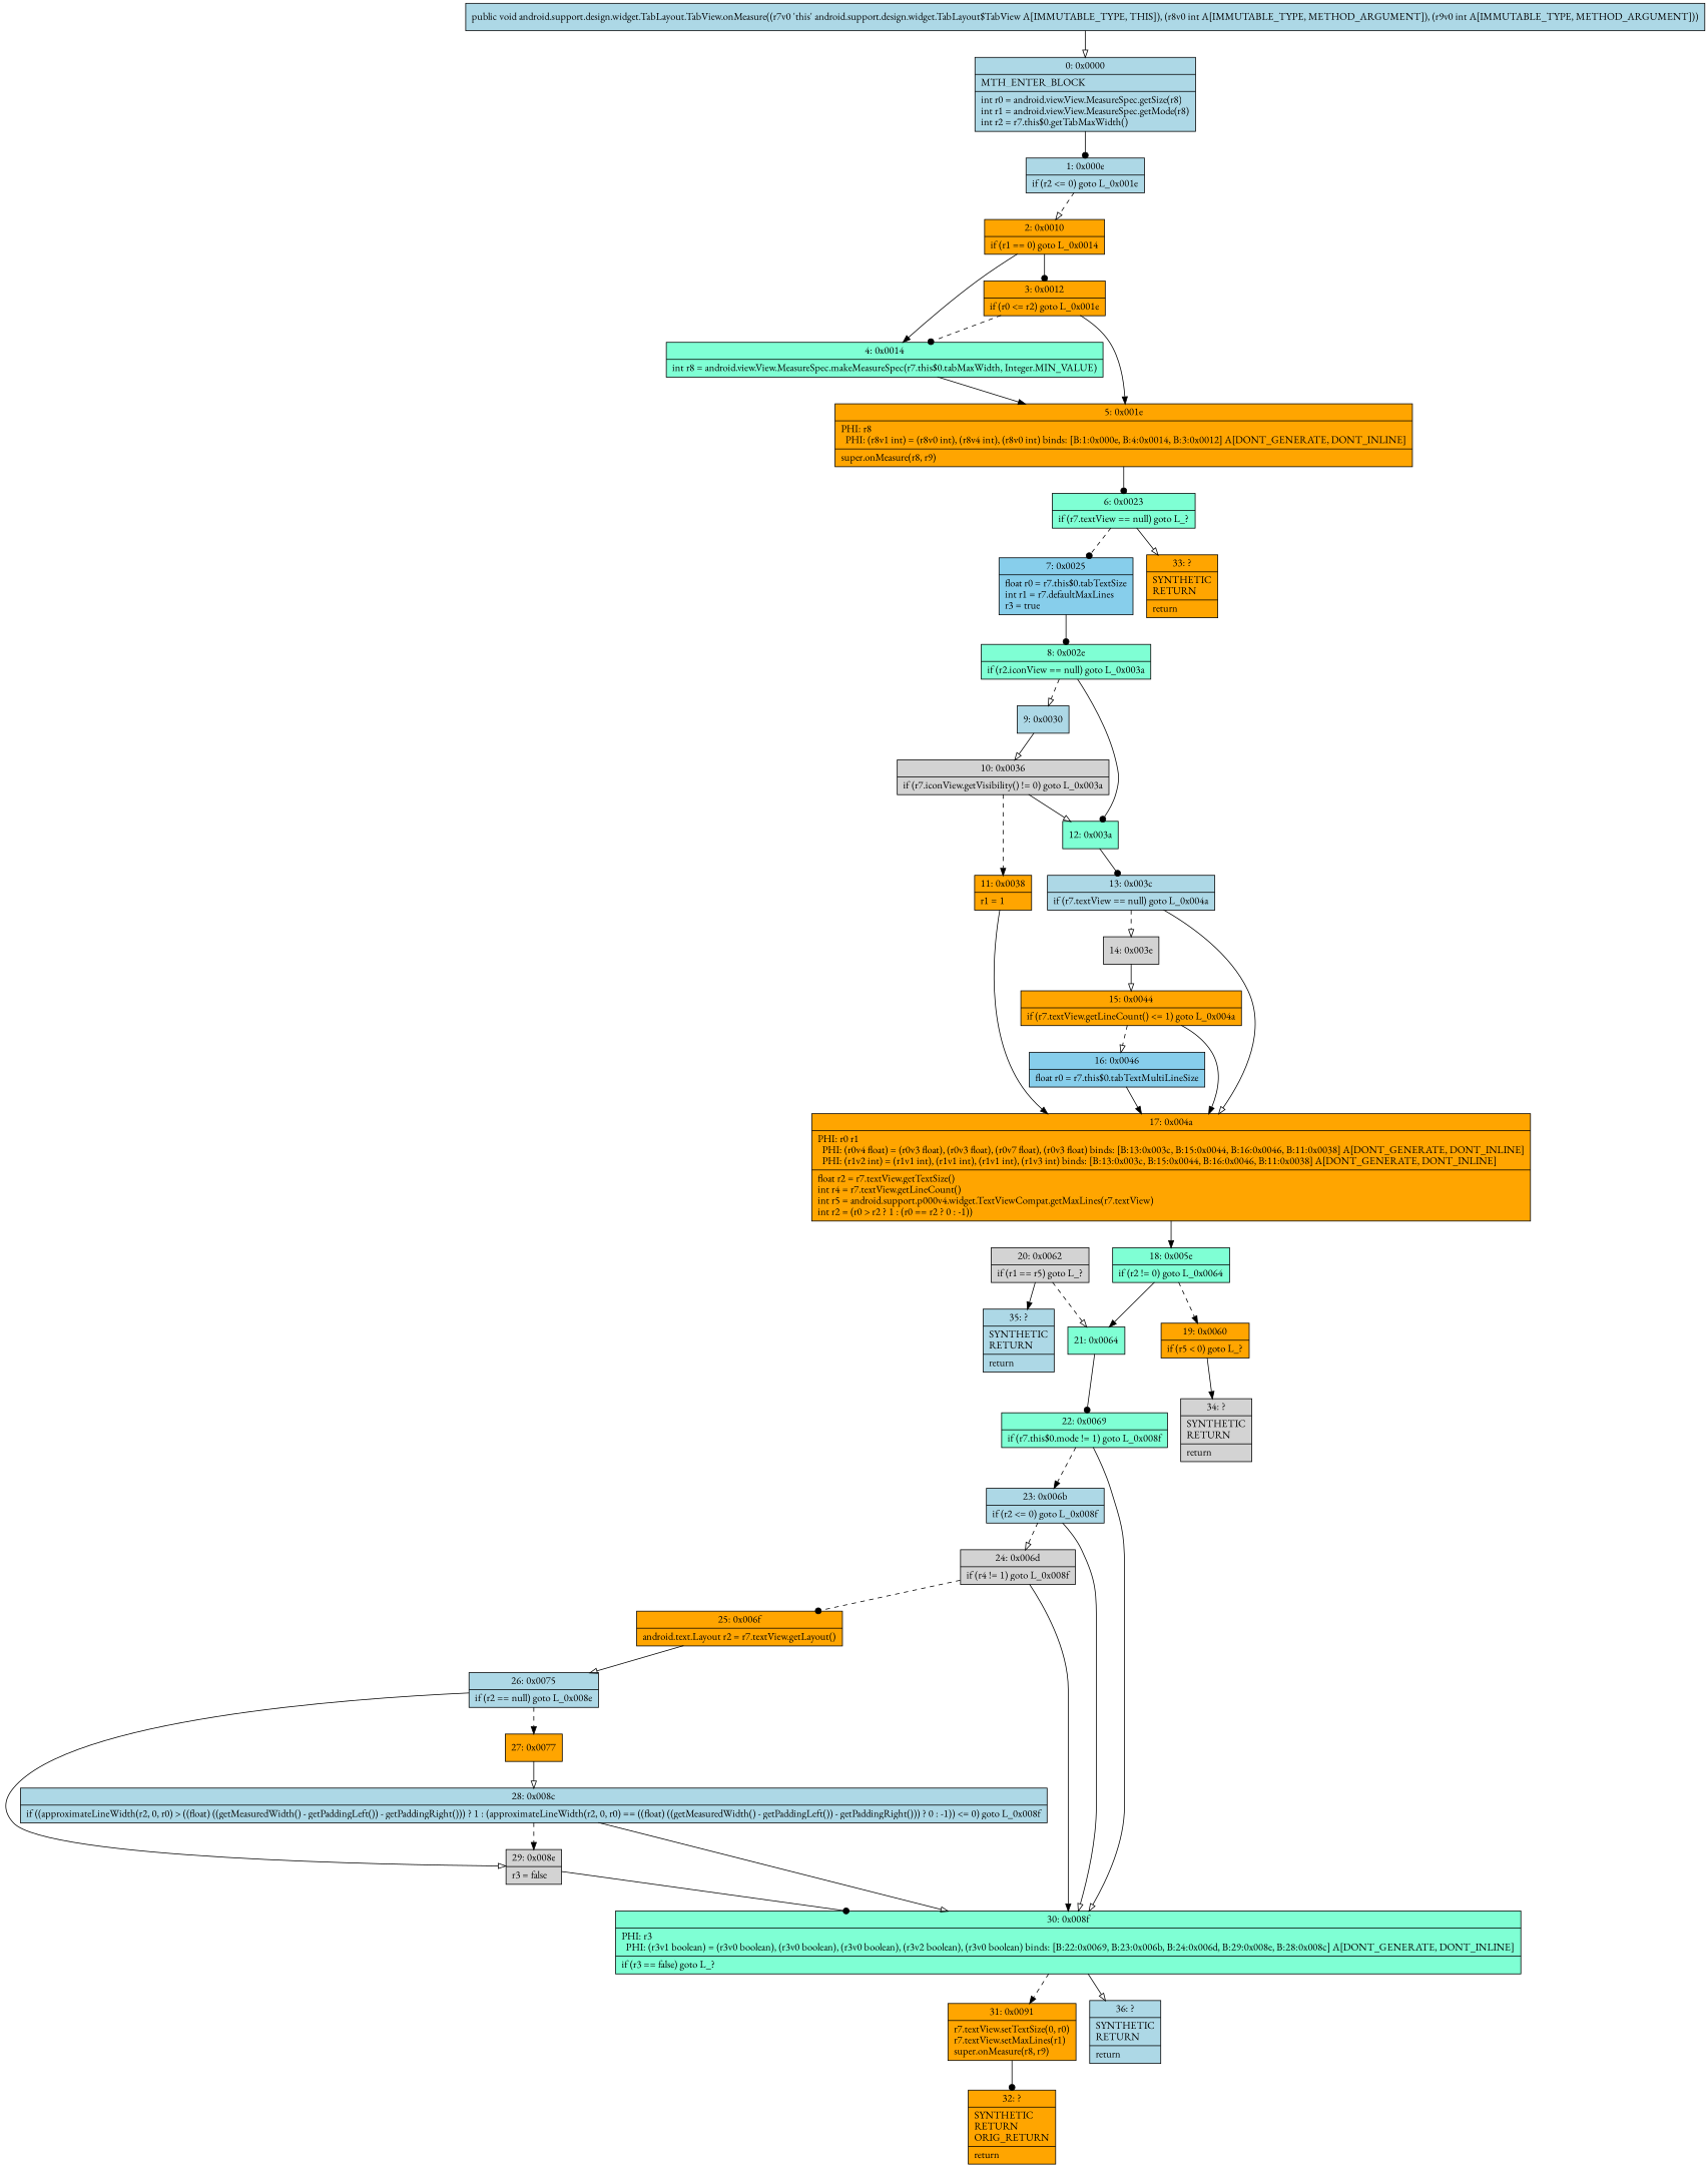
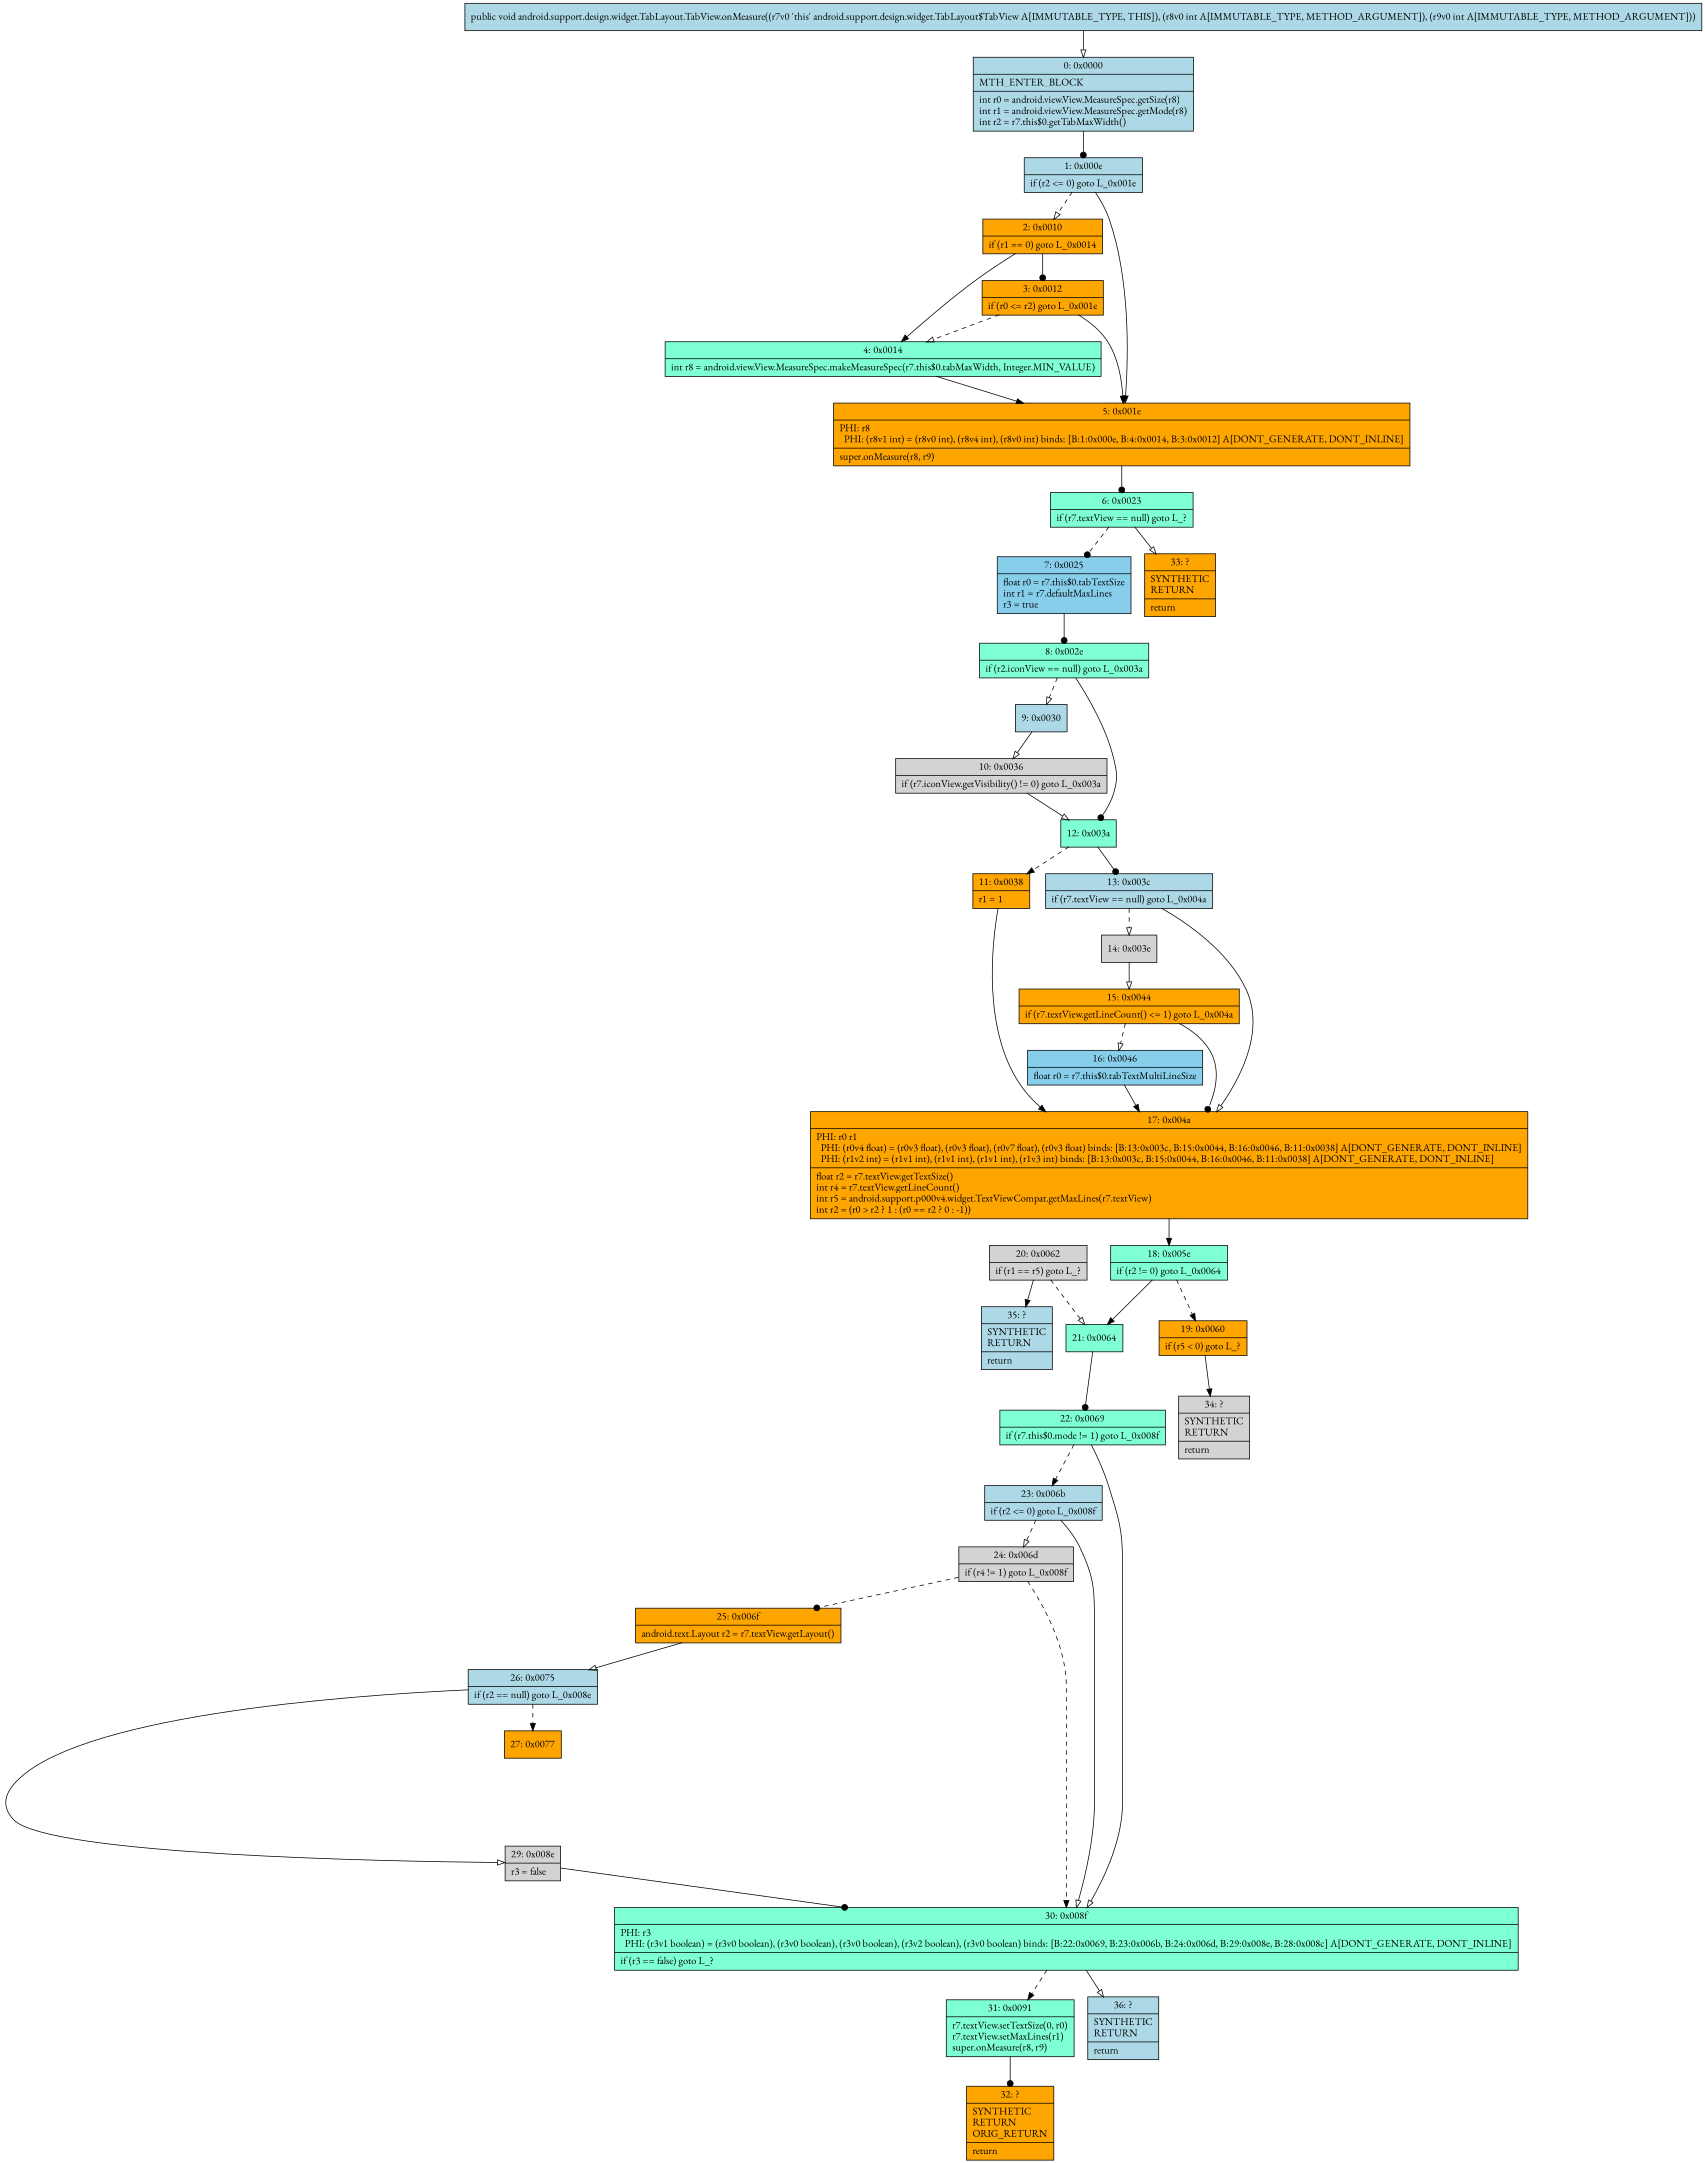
  digraph {
    fontname="EB Garamond"
    node [fillcolor=orange fontname="EB Garamond" shape=record style=filled]
    edge [arrowhead=onormal fontname="EB Garamond"]
    n1 [fillcolor=lightblue label="{0\:\ 0x0000|MTH_ENTER_BLOCK\l|int r0 = android.view.View.MeasureSpec.getSize(r8)\lint r1 = android.view.View.MeasureSpec.getMode(r8)\lint r2 = r7.this$0.getTabMaxWidth()\l}"]
    n2 [fillcolor=lightblue label="{1\:\ 0x000e|if (r2 \<= 0) goto L_0x001e\l}"]
    n3 [label="{2\:\ 0x0010|if (r1 == 0) goto L_0x0014\l}"]
    n4 [label="{5\:\ 0x001e|PHI: r8 \l  PHI: (r8v1 int) = (r8v0 int), (r8v4 int), (r8v0 int) binds: [B:1:0x000e, B:4:0x0014, B:3:0x0012] A[DONT_GENERATE, DONT_INLINE]\l|super.onMeasure(r8, r9)\l}"]
    n5 [label="{3\:\ 0x0012|if (r0 \<= r2) goto L_0x001e\l}"]
    n6 [fillcolor=aquamarine label="{4\:\ 0x0014|int r8 = android.view.View.MeasureSpec.makeMeasureSpec(r7.this$0.tabMaxWidth, Integer.MIN_VALUE)\l}"]
    n7 [fillcolor=aquamarine label="{6\:\ 0x0023|if (r7.textView == null) goto L_?\l}"]
    n8 [fillcolor=skyblue label="{7\:\ 0x0025|float r0 = r7.this$0.tabTextSize\lint r1 = r7.defaultMaxLines\lr3 = true\l}"]
    n9 [label="{33\:\ ?|SYNTHETIC\lRETURN\l|return\l}"]
    n10 [fillcolor=aquamarine label="{8\:\ 0x002e|if (r2.iconView == null) goto L_0x003a\l}"]
    n11 [fillcolor=lightblue label="{9\:\ 0x0030}"]
    n12 [fillcolor=aquamarine label="{12\:\ 0x003a}"]
    n13 [fillcolor=lightgrey label="{10\:\ 0x0036|if (r7.iconView.getVisibility() != 0) goto L_0x003a\l}"]
    n14 [fillcolor=lightblue label="{13\:\ 0x003c|if (r7.textView == null) goto L_0x004a\l}"]
    n15 [label="{11\:\ 0x0038|r1 = 1\l}"]
    n16 [label="{17\:\ 0x004a|PHI: r0 r1 \l  PHI: (r0v4 float) = (r0v3 float), (r0v3 float), (r0v7 float), (r0v3 float) binds: [B:13:0x003c, B:15:0x0044, B:16:0x0046, B:11:0x0038] A[DONT_GENERATE, DONT_INLINE]\l  PHI: (r1v2 int) = (r1v1 int), (r1v1 int), (r1v1 int), (r1v3 int) binds: [B:13:0x003c, B:15:0x0044, B:16:0x0046, B:11:0x0038] A[DONT_GENERATE, DONT_INLINE]\l|float r2 = r7.textView.getTextSize()\lint r4 = r7.textView.getLineCount()\lint r5 = android.support.p000v4.widget.TextViewCompat.getMaxLines(r7.textView)\lint r2 = (r0 \> r2 ? 1 : (r0 == r2 ? 0 : \-1))\l}"]
    n17 [fillcolor=aquamarine label="{18\:\ 0x005e|if (r2 != 0) goto L_0x0064\l}"]
    n18 [fillcolor=lightgrey label="{14\:\ 0x003e}"]
    n19 [label="{15\:\ 0x0044|if (r7.textView.getLineCount() \<= 1) goto L_0x004a\l}"]
    n20 [fillcolor=skyblue label="{16\:\ 0x0046|float r0 = r7.this$0.tabTextMultiLineSize\l}"]
    n21 [label="{19\:\ 0x0060|if (r5 \< 0) goto L_?\l}"]
    n22 [fillcolor=aquamarine label="{21\:\ 0x0064}"]
    n23 [fillcolor=lightgrey label="{34\:\ ?|SYNTHETIC\lRETURN\l|return\l}"]
    n24 [fillcolor=aquamarine label="{22\:\ 0x0069|if (r7.this$0.mode != 1) goto L_0x008f\l}"]
    n25 [fillcolor=lightgrey label="{20\:\ 0x0062|if (r1 == r5) goto L_?\l}"]
    n26 [fillcolor=lightblue label="{35\:\ ?|SYNTHETIC\lRETURN\l|return\l}"]
    n27 [fillcolor=lightblue label="{23\:\ 0x006b|if (r2 \<= 0) goto L_0x008f\l}"]
    n28 [fillcolor=aquamarine label="{30\:\ 0x008f|PHI: r3 \l  PHI: (r3v1 boolean) = (r3v0 boolean), (r3v0 boolean), (r3v0 boolean), (r3v2 boolean), (r3v0 boolean) binds: [B:22:0x0069, B:23:0x006b, B:24:0x006d, B:29:0x008e, B:28:0x008c] A[DONT_GENERATE, DONT_INLINE]\l|if (r3 == false) goto L_?\l}"]
    n29 [fillcolor=lightgrey label="{24\:\ 0x006d|if (r4 != 1) goto L_0x008f\l}"]
-   n30 [label="{31\:\ 0x0091|r7.textView.setTextSize(0, r0)\lr7.textView.setMaxLines(r1)\lsuper.onMeasure(r8, r9)\l}"]
+   n30 [fillcolor=aquamarine label="{31\:\ 0x0091|r7.textView.setTextSize(0, r0)\lr7.textView.setMaxLines(r1)\lsuper.onMeasure(r8, r9)\l}"]
    n31 [fillcolor=lightblue label="{36\:\ ?|SYNTHETIC\lRETURN\l|return\l}"]
    n32 [label="{25\:\ 0x006f|android.text.Layout r2 = r7.textView.getLayout()\l}"]
    n33 [fillcolor=lightblue label="{26\:\ 0x0075|if (r2 == null) goto L_0x008e\l}"]
    n34 [label="{27\:\ 0x0077}"]
    n35 [fillcolor=lightgrey label="{29\:\ 0x008e|r3 = false\l}"]
-   n36 [fillcolor=lightblue label="{28\:\ 0x008c|if ((approximateLineWidth(r2, 0, r0) \> ((float) ((getMeasuredWidth() \- getPaddingLeft()) \- getPaddingRight())) ? 1 : (approximateLineWidth(r2, 0, r0) == ((float) ((getMeasuredWidth() \- getPaddingLeft()) \- getPaddingRight())) ? 0 : \-1)) \<= 0) goto L_0x008f\l}"]
    n37 [label="{32\:\ ?|SYNTHETIC\lRETURN\lORIG_RETURN\l|return\l}"]
    n38 [fillcolor=lightblue label="{public void android.support.design.widget.TabLayout.TabView.onMeasure((r7v0 'this' android.support.design.widget.TabLayout$TabView A[IMMUTABLE_TYPE, THIS]), (r8v0 int A[IMMUTABLE_TYPE, METHOD_ARGUMENT]), (r9v0 int A[IMMUTABLE_TYPE, METHOD_ARGUMENT])) }"]
    n1 -> n2 [arrowhead=dot]
    n2 -> n3 [style=dashed]
+   n2 -> n4 [arrowhead=normal]
    n3 -> n5 [arrowhead=dot style=solid]
    n3 -> n6 [arrowhead=normal]
    n4 -> n7 [arrowhead=dot]
    n5 -> n4 [arrowhead=normal]
-   n5 -> n6 [arrowhead=dot style=dashed]
+   n5 -> n6 [style=dashed]
    n6 -> n4 [arrowhead=normal]
    n7 -> n8 [arrowhead=dot style=dashed]
    n7 -> n9
    n8 -> n10 [arrowhead=dot]
    n10 -> n11 [style=dashed]
    n10 -> n12 [arrowhead=dot]
    n11 -> n13
    n12 -> n14 [arrowhead=dot]
    n13 -> n12
-   n13 -> n15 [arrowhead=normal style=dashed]
+   n12 -> n15 [arrowhead=normal style=dashed]
    n14 -> n16
    n14 -> n18 [style=dashed]
    n15 -> n16 [arrowhead=normal]
    n16 -> n17 [arrowhead=normal]
    n17 -> n21 [arrowhead=normal style=dashed]
    n17 -> n22 [arrowhead=normal]
    n18 -> n19
-   n19 -> n16 [arrowhead=normal]
+   n19 -> n16 [arrowhead=dot]
    n19 -> n20 [style=dashed]
    n20 -> n16 [arrowhead=normal]
    n21 -> n23 [arrowhead=normal]
    n22 -> n24 [arrowhead=dot]
    n24 -> n27 [arrowhead=normal style=dashed]
    n24 -> n28
    n25 -> n22 [style=dashed]
    n25 -> n26 [arrowhead=normal]
    n27 -> n28
    n27 -> n29 [style=dashed]
    n28 -> n30 [arrowhead=normal style=dashed]
    n28 -> n31
-   n29 -> n28 [arrowhead=normal]
+   n29 -> n28 [arrowhead=normal style=dashed]
    n29 -> n32 [arrowhead=dot style=dashed]
    n30 -> n37 [arrowhead=dot]
    n32 -> n33
    n33 -> n34 [arrowhead=normal style=dashed]
    n33 -> n35
-   n34 -> n36
    n35 -> n28 [arrowhead=dot]
-   n36 -> n28
-   n36 -> n35 [arrowhead=normal style=dashed]
    n38 -> n1
  }
